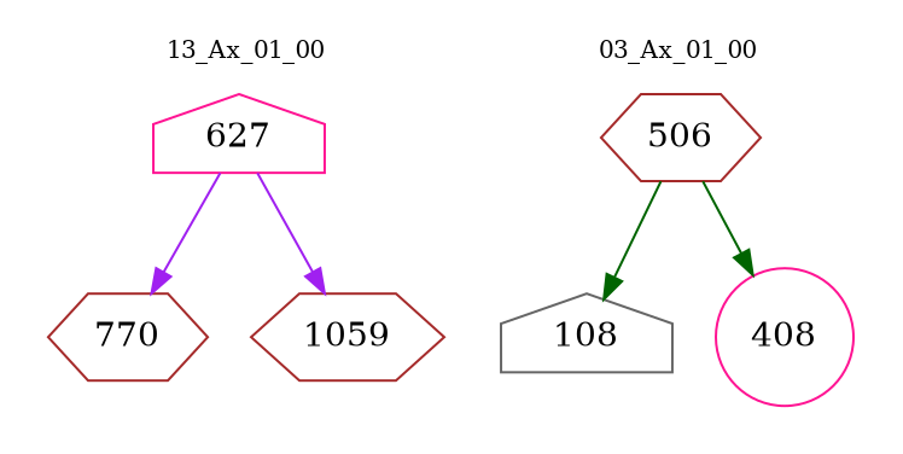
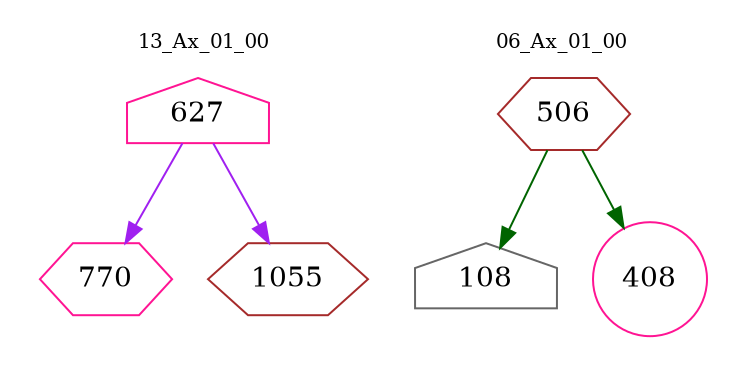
  digraph {
    node [color=deeppink shape=hexagon]
    edge [color=purple]
    n1 [label=627 shape=house]
-   n2 [color=brown label=770]
-   n3 [color=brown label=1059]
+   n2 [label=770]
+   n3 [color=brown label=1055]
    n4 [color=brown label=506]
    n5 [color=gray40 label=108 shape=house]
    n6 [label=408 shape=circle]
    subgraph cluster_1 {
      color=white
      fontsize=10
      label="13_Ax_01_00"
      n1
      n2
      n3
    }
    subgraph cluster_2 {
      color=white
      fontsize=10
-     label="03_Ax_01_00"
+     label="06_Ax_01_00"
      n4
      n5
      n6
    }
    n1 -> n2
    n1 -> n3
    n4 -> n5 [color=darkgreen]
    n4 -> n6 [color=darkgreen]
  }
